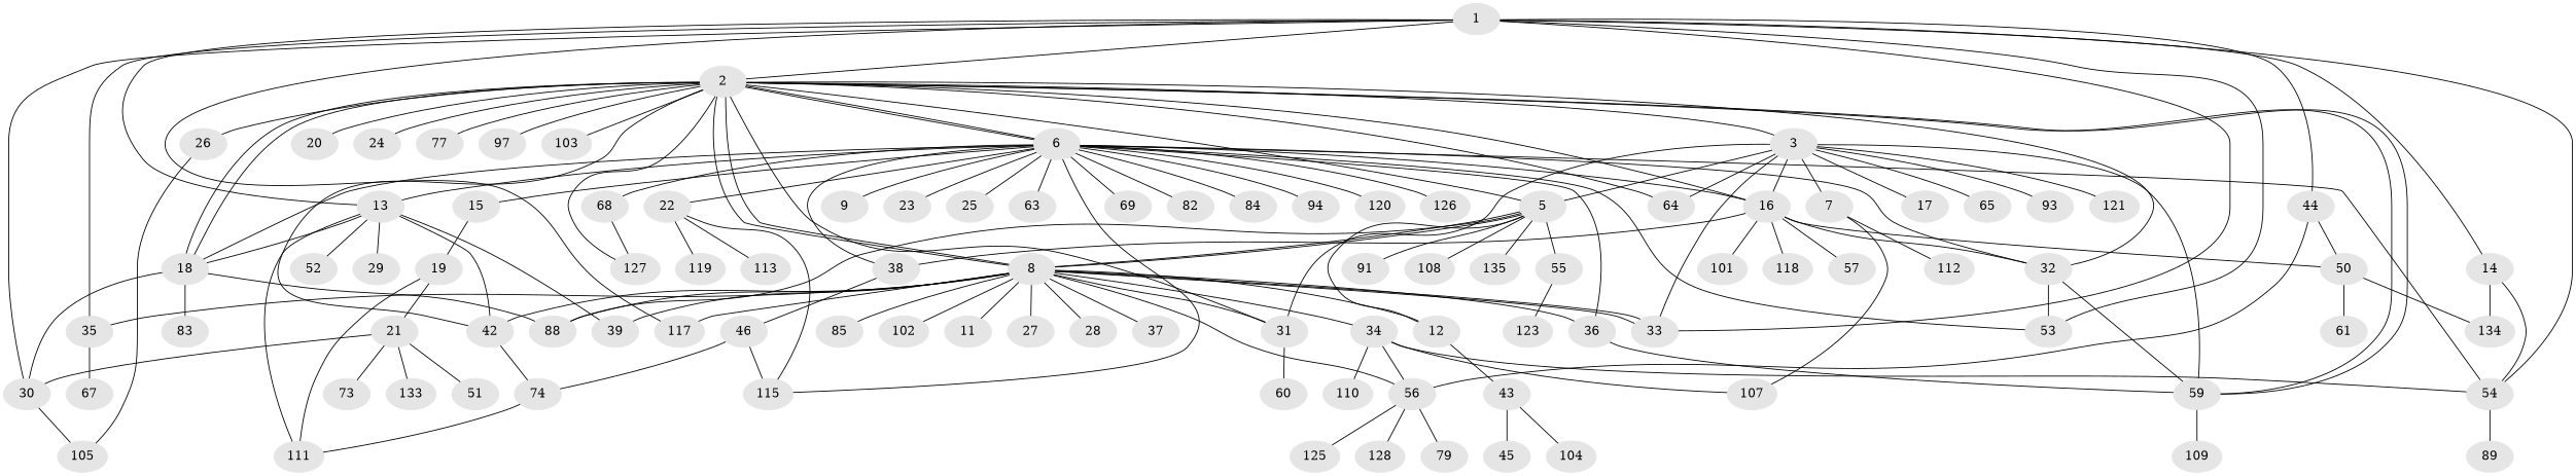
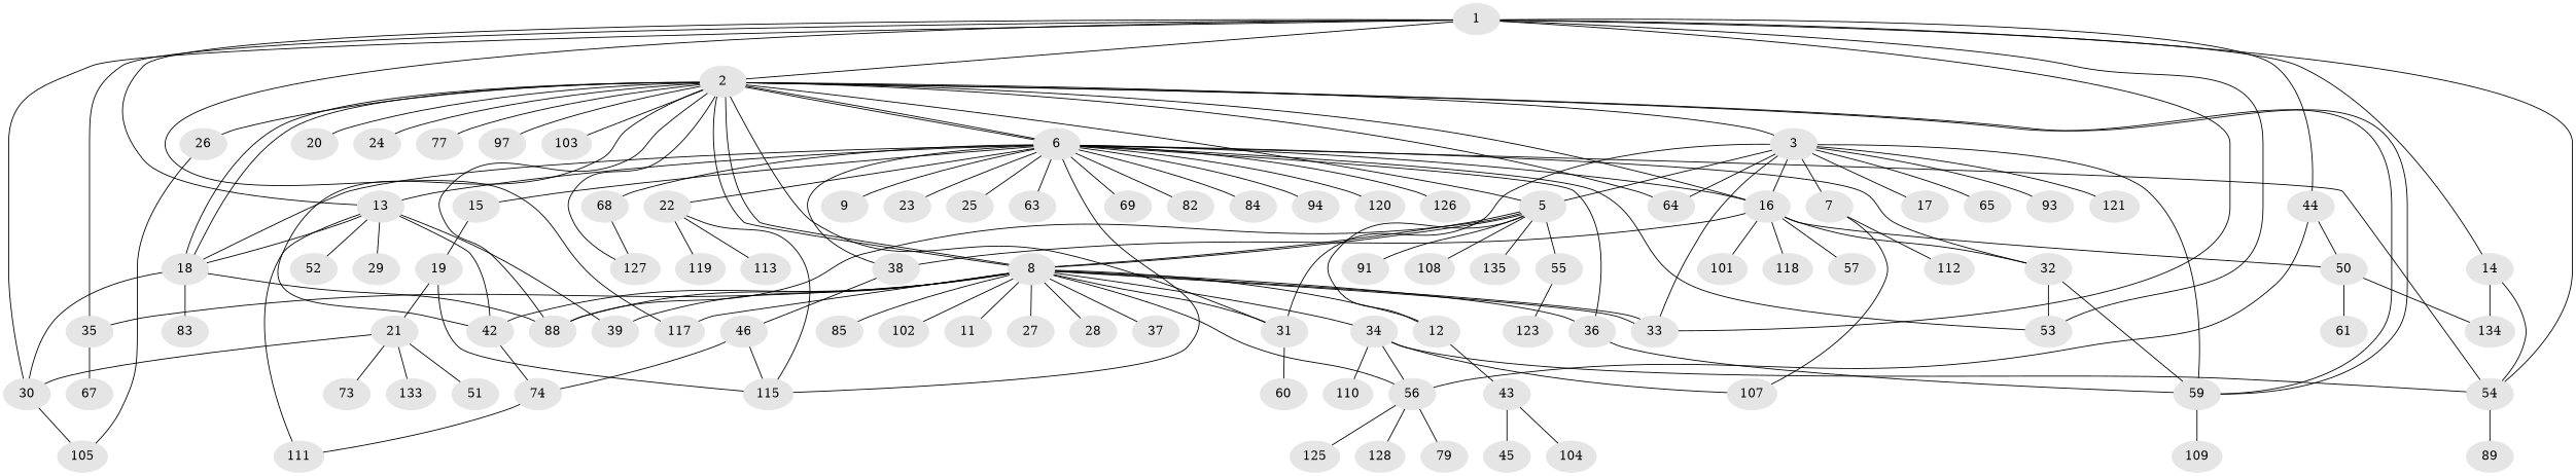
  graph {
    node [color=gray90 style=filled]
    1 [super="+78"]
    2 [super="+72"]
    13 [super="+71"]
    14 [super="+129"]
    30 [super="+86"]
    33
    35 [super="+81"]
    44
    53 [super="+130"]
    54 [super="+62"]
    117
    3 [super="+4"]
    5 [super="+58"]
    6 [super="+10"]
    8 [super="+41"]
    16 [super="+95"]
    18 [super="+47"]
    20
    24
    26 [super="+40"]
    31 [super="+76"]
    32 [super="+122"]
    42 [super="+48"]
    59 [super="+87"]
    64
    77
    97 [super="+98"]
    103
    127
    39
    29
    52
    111
    134
    105
    67
    56 [super="+66"]
    50
    89
    7 [super="+75"]
    17
    65
    93
    121
    12
    55 [super="+80"]
    88 [super="+92"]
    91
    108
    135
    9
    15
    22 [super="+104"]
    23
    25
    36 [super="+49"]
    38 [super="+100"]
    63
    68
    69 [super="+114"]
    82 [super="+99"]
    84
    94
    115
    120
    126
    11
    27
    28
    34
    37
    85
    102
    57
    101
    118
    83
    60
    74 [super="+90"]
    109
    107 [super="+132"]
    112
    43 [super="+124"]
    123
    19 [super="+131"]
    113
    119
    46 [super="+70"]
    110
    79
    125
    128
    45
    n94 [label=104]
    21 [super="+116"]
    61
    51
    73 [super="+96"]
    133
    1 -- 2
    1 -- 13
    1 -- 14
    1 -- 30
    1 -- 33
    1 -- 35
    1 -- 44
    1 -- 53
    1 -- 54
    1 -- 117
    2 -- 3
    2 -- 5
    2 -- 6
    2 -- 6
    2 -- 8
    2 -- 8
    2 -- 16
    2 -- 18
    2 -- 18
    2 -- 20
    2 -- 24
    2 -- 26
    2 -- 31
-   2 -- 32
+   2 -- 88
    2 -- 42
    2 -- 59
    2 -- 59
    2 -- 64
    2 -- 77
    2 -- 97
    2 -- 103
    2 -- 127
    13 -- 18
    13 -- 42
    13 -- 39
    13 -- 29
    13 -- 52
    13 -- 111
    14 -- 54
    14 -- 134
    30 -- 105
    35 -- 67
    44 -- 56
    44 -- 50
    54 -- 89
    3 -- 33
    3 -- 5
    3 -- 16
    3 -- 31
    3 -- 59
    3 -- 64
    3 -- 7
    3 -- 17
    3 -- 65
    3 -- 93
    3 -- 121
    5 -- 8
    5 -- 8
    5 -- 12
    5 -- 55
    5 -- 88
    5 -- 91
    5 -- 108
    5 -- 135
    6 -- 13
    6 -- 53
    6 -- 54
    6 -- 16
    6 -- 18
    6 -- 32
    6 -- 9
    6 -- 15
    6 -- 22
    6 -- 23
    6 -- 25
    6 -- 36
    6 -- 38
    6 -- 63
    6 -- 68
    6 -- 69
    6 -- 82
    6 -- 84
    6 -- 94
    6 -- 115
    6 -- 120
    6 -- 126
    8 -- 33
    8 -- 33
    8 -- 35
    8 -- 117
    8 -- 31
    8 -- 42
    8 -- 39
    8 -- 56
    8 -- 12
    8 -- 88
    8 -- 36
    8 -- 11
    8 -- 27
    8 -- 28
    8 -- 34
    8 -- 37
    8 -- 85
    8 -- 102
    16 -- 32
    16 -- 50
    16 -- 38
    16 -- 57
    16 -- 101
    16 -- 118
    18 -- 30
    18 -- 88
    18 -- 83
    26 -- 105
    31 -- 60
    32 -- 53
    32 -- 59
    42 -- 74
    59 -- 109
    56 -- 79
    56 -- 125
    56 -- 128
    50 -- 134
    50 -- 61
    7 -- 107
    7 -- 112
    12 -- 43
    55 -- 123
    15 -- 19
    22 -- 115
    22 -- 113
    22 -- 119
    36 -- 59
    38 -- 46
    68 -- 127
    34 -- 54
    34 -- 56
    34 -- 107
    34 -- 110
    74 -- 111
    43 -- 45
    43 -- n94
-   19 -- 111
+   19 -- 115
    19 -- 21
    46 -- 115
    46 -- 74
    21 -- 30
    21 -- 51
    21 -- 73
    21 -- 133
  }
